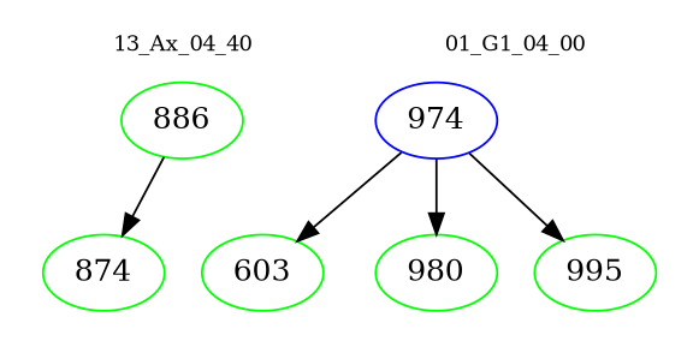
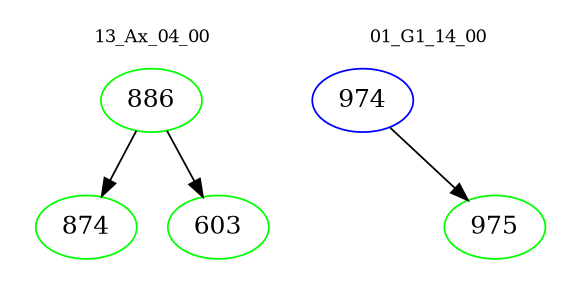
  digraph {
    node [color=green]
    edge [color=black]
    n1 [label=886]
    n2 [label=874]
    n3 [label=603]
    n4 [color=blue label=974]
-   n5 [label=980]
-   n6 [label=995]
+   n6 [label=975]
    subgraph cluster_1 {
      color=white
      fontsize=10
-     label="13_Ax_04_40"
+     label="13_Ax_04_00"
      n1
      n2
      n3
    }
    subgraph cluster_2 {
      color=white
      fontsize=10
-     label="01_G1_04_00"
+     label="01_G1_14_00"
      n4
-     n5
      n6
    }
    n1 -> n2
-   n4 -> n3
-   n4 -> n5
+   n1 -> n3
    n4 -> n6
  }
